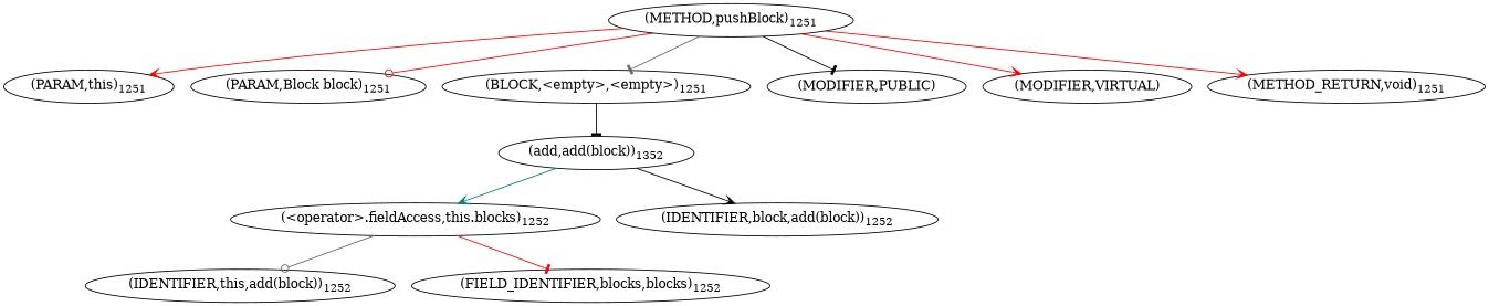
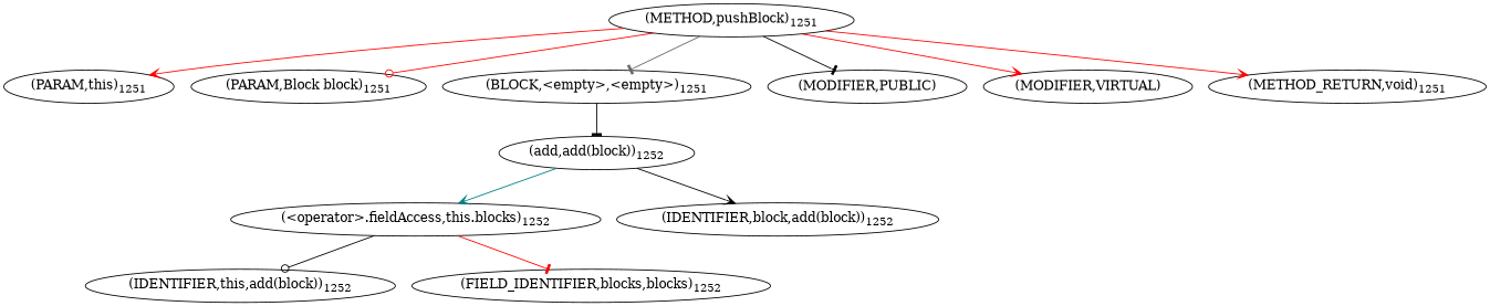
  digraph {
    edge [arrowhead=vee color=red]
    n1 [label=<(METHOD,pushBlock)<SUB>1251</SUB>>]
    n2 [label=<(PARAM,this)<SUB>1251</SUB>>]
    n3 [label=<(PARAM,Block block)<SUB>1251</SUB>>]
    n4 [label=<(BLOCK,&lt;empty&gt;,&lt;empty&gt;)<SUB>1251</SUB>>]
    n5 [label=<(MODIFIER,PUBLIC)>]
    n6 [label=<(MODIFIER,VIRTUAL)>]
    n7 [label=<(METHOD_RETURN,void)<SUB>1251</SUB>>]
-   n8 [label=<(add,add(block))<SUB>1352</SUB>>]
+   n8 [label=<(add,add(block))<SUB>1252</SUB>>]
    n9 [label=<(&lt;operator&gt;.fieldAccess,this.blocks)<SUB>1252</SUB>>]
    n10 [label=<(IDENTIFIER,block,add(block))<SUB>1252</SUB>>]
    n11 [label=<(IDENTIFIER,this,add(block))<SUB>1252</SUB>>]
    n12 [label=<(FIELD_IDENTIFIER,blocks,blocks)<SUB>1252</SUB>>]
    n1 -> n2
    n1 -> n3 [arrowhead=odot]
    n1 -> n4 [arrowhead=tee color=gray40]
    n1 -> n5 [arrowhead=tee color=black]
    n1 -> n6
    n1 -> n7
    n4 -> n8 [arrowhead=tee color=black]
    n8 -> n9 [color=teal]
    n8 -> n10 [color=black]
-   n9 -> n11 [arrowhead=odot color=gray40]
+   n9 -> n11 [arrowhead=odot color=black]
    n9 -> n12 [arrowhead=tee]
  }
